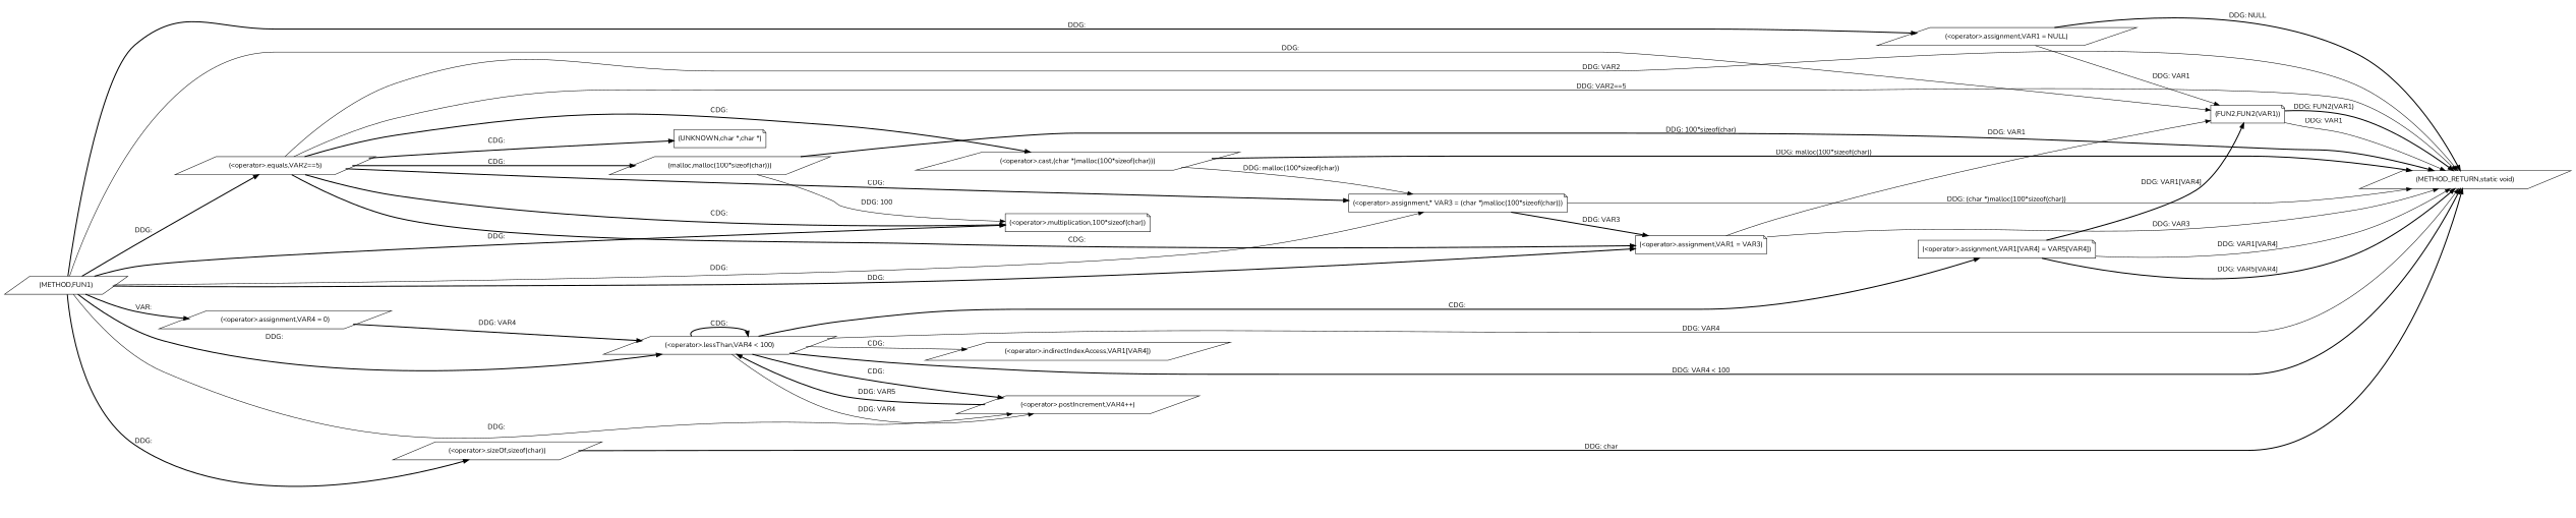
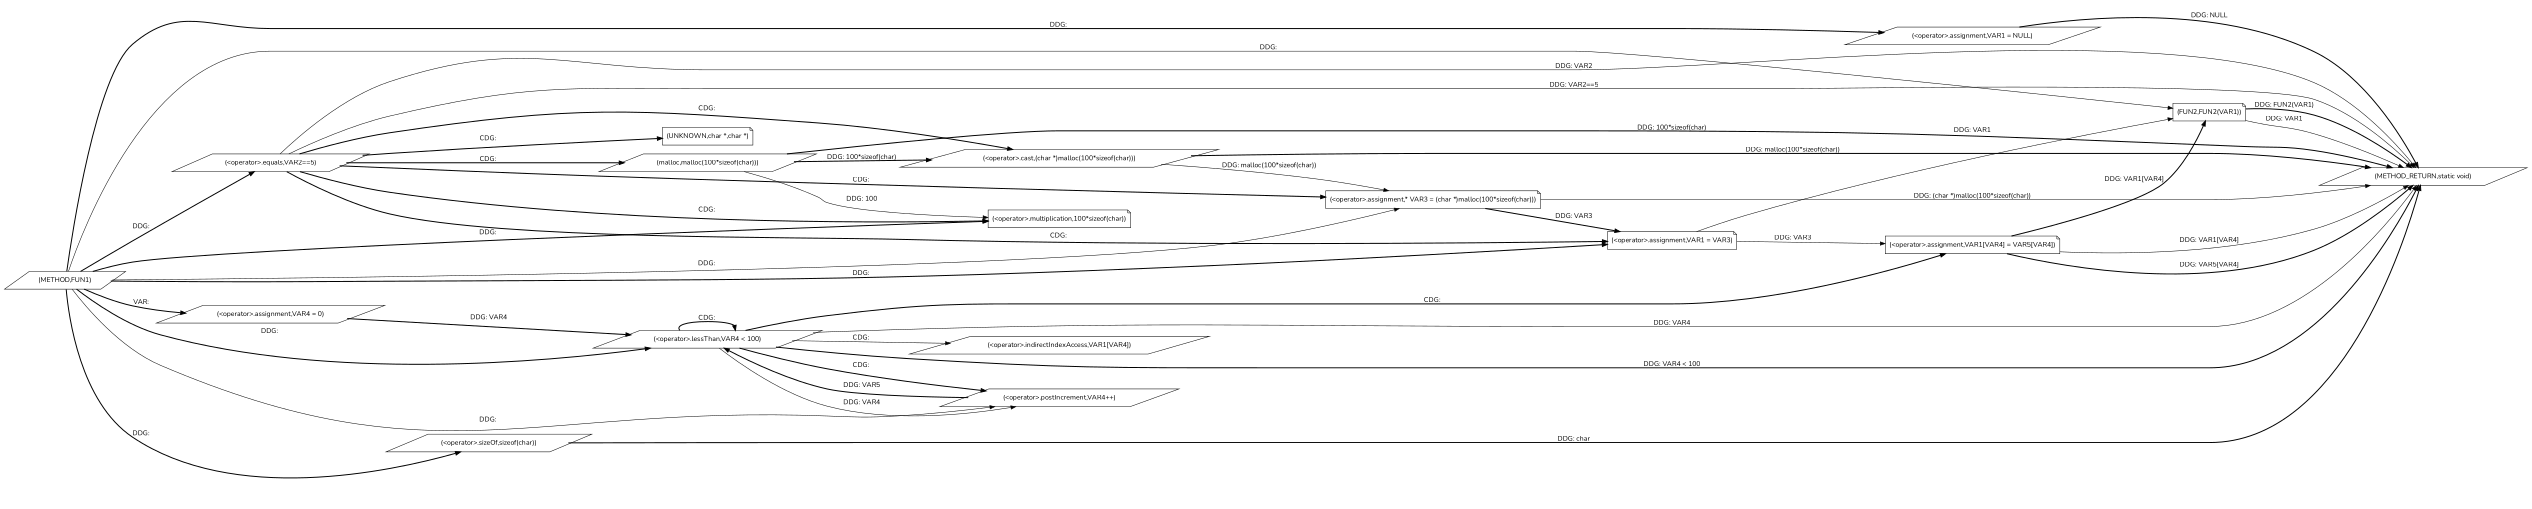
  digraph {
    fontname=Nunito
    rankdir=LR
    node [fontname=Nunito shape=parallelogram]
    edge [fontname=Nunito style=bold]
    n1 [label="(METHOD,FUN1)"]
    n2 [label="(<operator>.assignment,VAR1 = NULL)"]
    n3 [label="(<operator>.equals,VAR2==5)"]
    n4 [label="(<operator>.assignment,* VAR3 = (char *)malloc(100*sizeof(char)))" shape=note]
    n5 [label="(<operator>.multiplication,100*sizeof(char))" shape=note]
    n6 [label="(<operator>.sizeOf,sizeof(char))"]
    n7 [label="(<operator>.assignment,VAR1 = VAR3)" shape=note]
    n8 [label="(<operator>.assignment,VAR4 = 0)"]
    n9 [label="(<operator>.lessThan,VAR4 < 100)"]
    n10 [label="(<operator>.postIncrement,VAR4++)"]
    n11 [label="(FUN2,FUN2(VAR1))" shape=note]
    n12 [label="(METHOD_RETURN,static void)"]
    n13 [label="(<operator>.cast,(char *)malloc(100*sizeof(char)))"]
    n14 [label="(malloc,malloc(100*sizeof(char)))"]
    n15 [label="(UNKNOWN,char *,char *)" shape=note]
    n16 [label="(<operator>.assignment,VAR1[VAR4] = VAR5[VAR4])" shape=note]
    n17 [label="(<operator>.indirectIndexAccess,VAR1[VAR4])"]
    n1 -> n2 [label="DDG: "]
    n1 -> n3 [label="DDG: "]
    n1 -> n4 [label="DDG: " style=solid]
    n1 -> n5 [label="DDG: "]
    n1 -> n6 [label="DDG: "]
    n1 -> n7 [label="DDG: "]
    n1 -> n8 [label="VAR: "]
    n1 -> n9 [label="DDG: "]
    n1 -> n10 [label="DDG: " style=solid]
    n1 -> n11 [label="DDG: " style=solid]
-   n2 -> n11 [label="DDG: VAR1" style=solid]
    n2 -> n12 [label="DDG: NULL"]
    n3 -> n4 [label="CDG: "]
    n3 -> n5 [label="CDG: "]
    n3 -> n7 [label="CDG: "]
    n3 -> n12 [label="DDG: VAR2" style=solid]
    n3 -> n12 [label="DDG: VAR2==5" style=solid]
    n3 -> n13 [label="CDG: "]
    n3 -> n14 [label="CDG: "]
    n3 -> n15 [label="CDG: "]
    n4 -> n7 [label="DDG: VAR3"]
    n4 -> n12 [label="DDG: (char *)malloc(100*sizeof(char))" style=solid]
    n6 -> n12 [label="DDG: char"]
    n7 -> n11 [label="DDG: VAR1" style=solid]
-   n7 -> n12 [label="DDG: VAR3" style=solid]
+   n7 -> n16 [label="DDG: VAR3" style=solid]
    n8 -> n9 [label="DDG: VAR4"]
    n9 -> n9 [label="CDG: "]
    n9 -> n10 [label="DDG: VAR4" style=solid]
    n9 -> n10 [label="CDG: "]
    n9 -> n12 [label="DDG: VAR4" style=solid]
    n9 -> n12 [label="DDG: VAR4 < 100"]
    n9 -> n16 [label="CDG: "]
    n9 -> n17 [label="CDG: " style=solid]
    n10 -> n9 [label="DDG: VAR5"]
    n11 -> n12 [label="DDG: VAR1" style=solid]
    n11 -> n12 [label="DDG: FUN2(VAR1)"]
    n13 -> n4 [label="DDG: malloc(100*sizeof(char))" style=solid]
    n13 -> n12 [label="DDG: malloc(100*sizeof(char))"]
    n14 -> n5 [label="DDG: 100" style=solid]
    n14 -> n12 [label="DDG: 100*sizeof(char)"]
+   n14 -> n13 [label="DDG: 100*sizeof(char)"]
    n16 -> n11 [label="DDG: VAR1[VAR4]"]
    n16 -> n12 [label="DDG: VAR5[VAR4]"]
    n16 -> n12 [label="DDG: VAR1[VAR4]" style=solid]
  }
